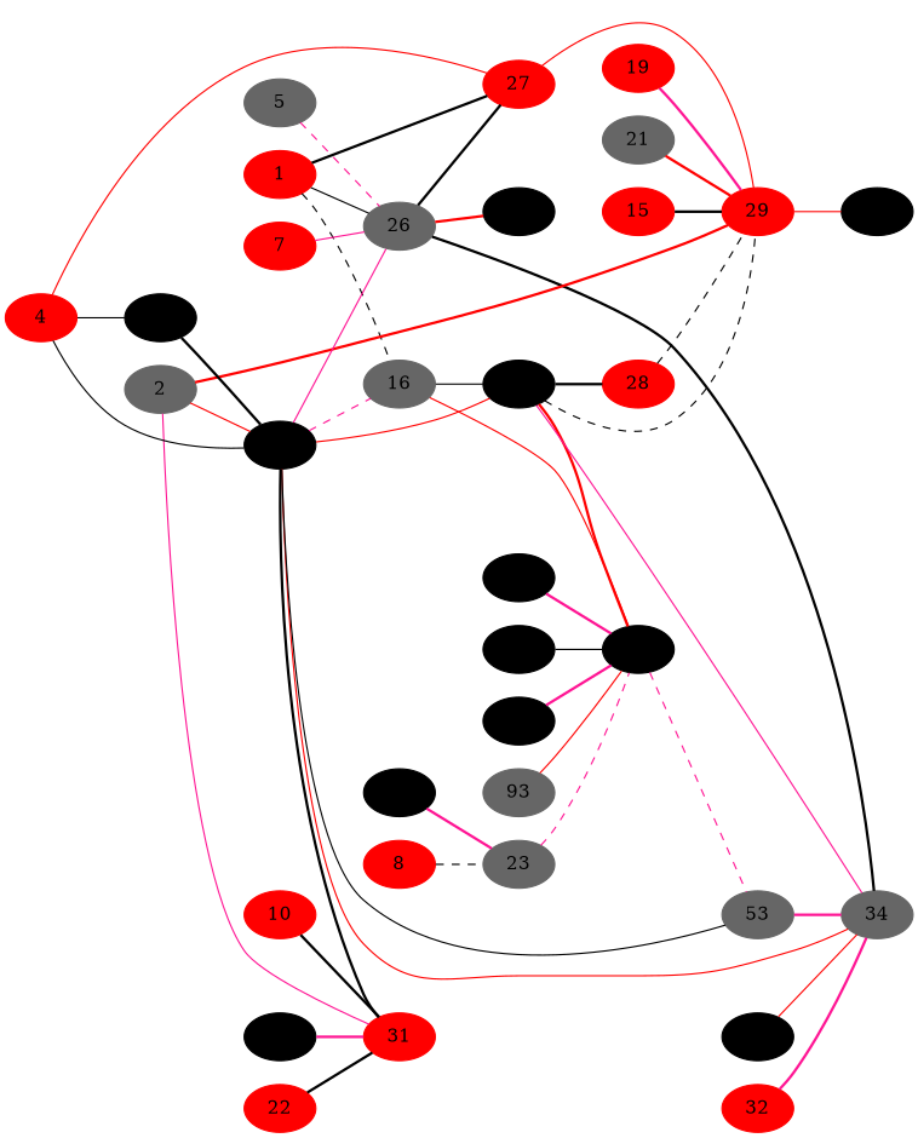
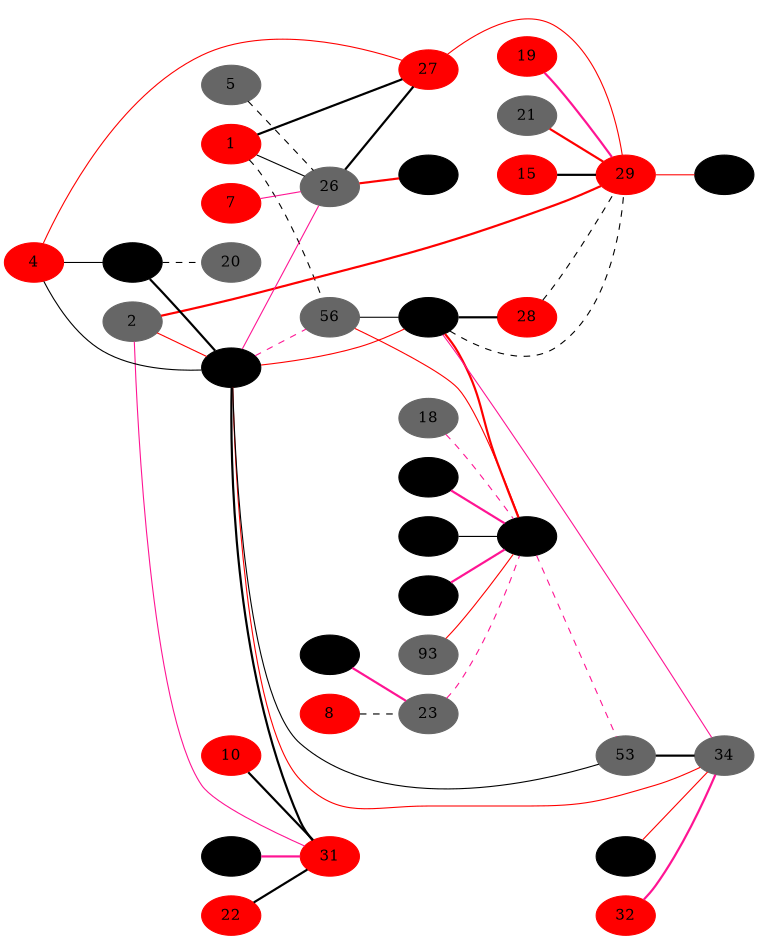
  graph {
    rankdir=LR
    node [color=red style=filled]
    edge [color=black style=bold weight=1.0]
-   16 [color=gray40]
+   16 [color=gray40 label=56]
    1
    26 [color=gray40]
    27
    30 [color=black]
    25 [color=black]
    34 [color=gray40]
    35 [color=black]
    29
    2 [color=gray40]
    14 [color=black]
    31
    n13 [color=gray40 label=53]
    36 [color=black]
    3 [color=black]
    4
    6 [color=black]
+   20 [color=gray40]
    5 [color=gray40]
    7
    23 [color=gray40]
    8
    9 [color=black]
    10
    11 [color=black]
    12 [color=black]
    n27 [color=gray40 label=93]
    28
    15
    17 [color=black]
+   18 [color=gray40]
    19
    21 [color=gray40]
    22
    24 [color=black]
    32
    16 -- 30 [color=red style=solid]
    16 -- 25 [style=solid]
    1 -- 16 [style=dashed]
    1 -- 26 [style=solid]
    1 -- 27
    26 -- 27
-   26 -- 34
    26 -- 35 [color=red]
    27 -- 29 [color=red style=solid]
    30 -- n13 [color=deeppink style=dashed]
    25 -- 30 [color=red]
    25 -- 34 [color=deeppink style=solid]
    25 -- 29 [style=dashed]
    25 -- 28
    29 -- 36 [color=red style=solid]
    2 -- 29 [color=red]
    2 -- 14 [color=red style=solid]
    2 -- 31 [color=deeppink style=solid]
    14 -- 16 [color=deeppink style=dashed]
    14 -- 26 [color=deeppink style=solid weight=2.0]
    14 -- 25 [color=red style=solid]
    14 -- 34 [color=red style=solid]
    14 -- 31
    14 -- n13 [style=solid weight=2.0]
-   n13 -- 34 [color=deeppink weight=2.0]
+   n13 -- 34 [weight=2.0]
    3 -- 30 [style=solid]
    4 -- 27 [color=red style=solid]
    4 -- 14 [style=solid]
    4 -- 6 [style=solid]
    6 -- 14
-   5 -- 26 [color=deeppink style=dashed]
+   6 -- 20 [style=dashed]
+   5 -- 26 [style=dashed]
    7 -- 26 [color=deeppink style=solid]
    23 -- 30 [color=deeppink style=dashed]
    8 -- 23 [style=dashed]
    9 -- 30 [color=deeppink]
    10 -- 31
    11 -- 23 [color=deeppink]
    12 -- 31 [color=deeppink]
    n27 -- 30 [color=red style=solid]
    28 -- 29 [style=dashed]
    15 -- 29
    17 -- 34 [color=red style=solid]
+   18 -- 30 [color=deeppink style=dashed]
    19 -- 29 [color=deeppink]
    21 -- 29 [color=red]
    22 -- 31
    24 -- 30 [color=deeppink]
    32 -- 34 [color=deeppink]
  }
